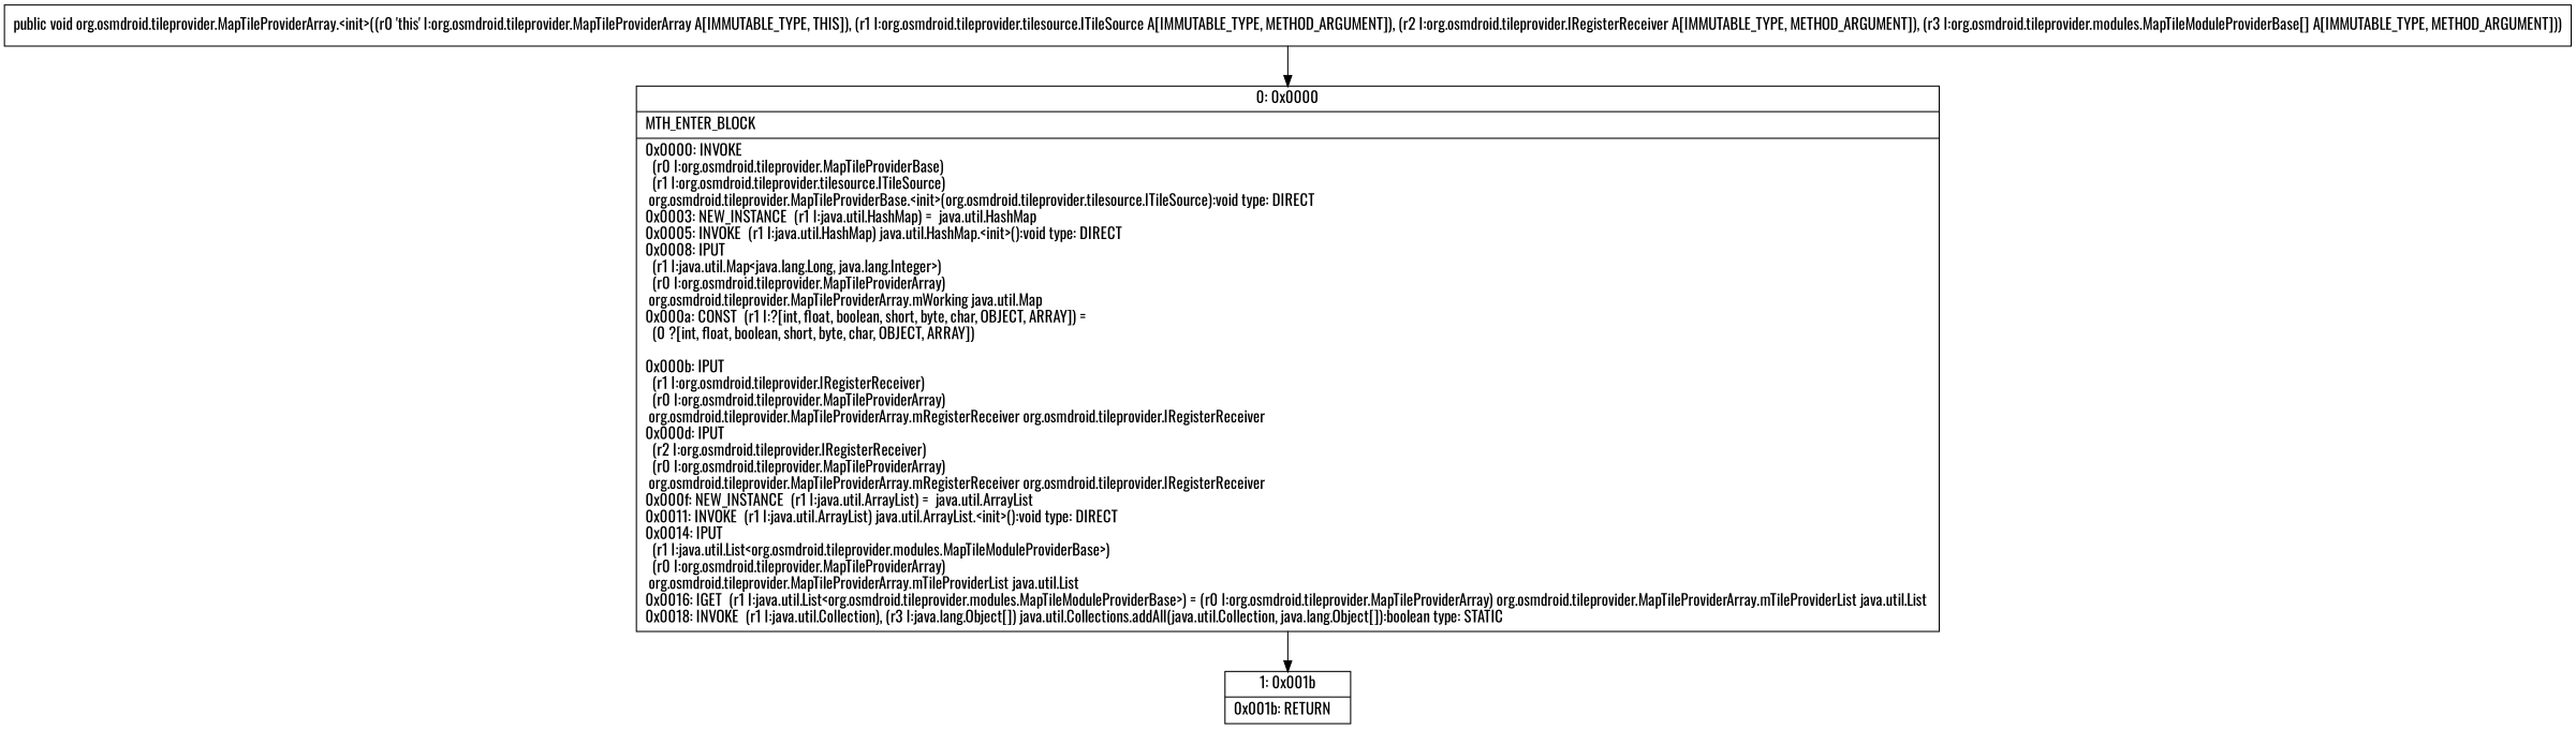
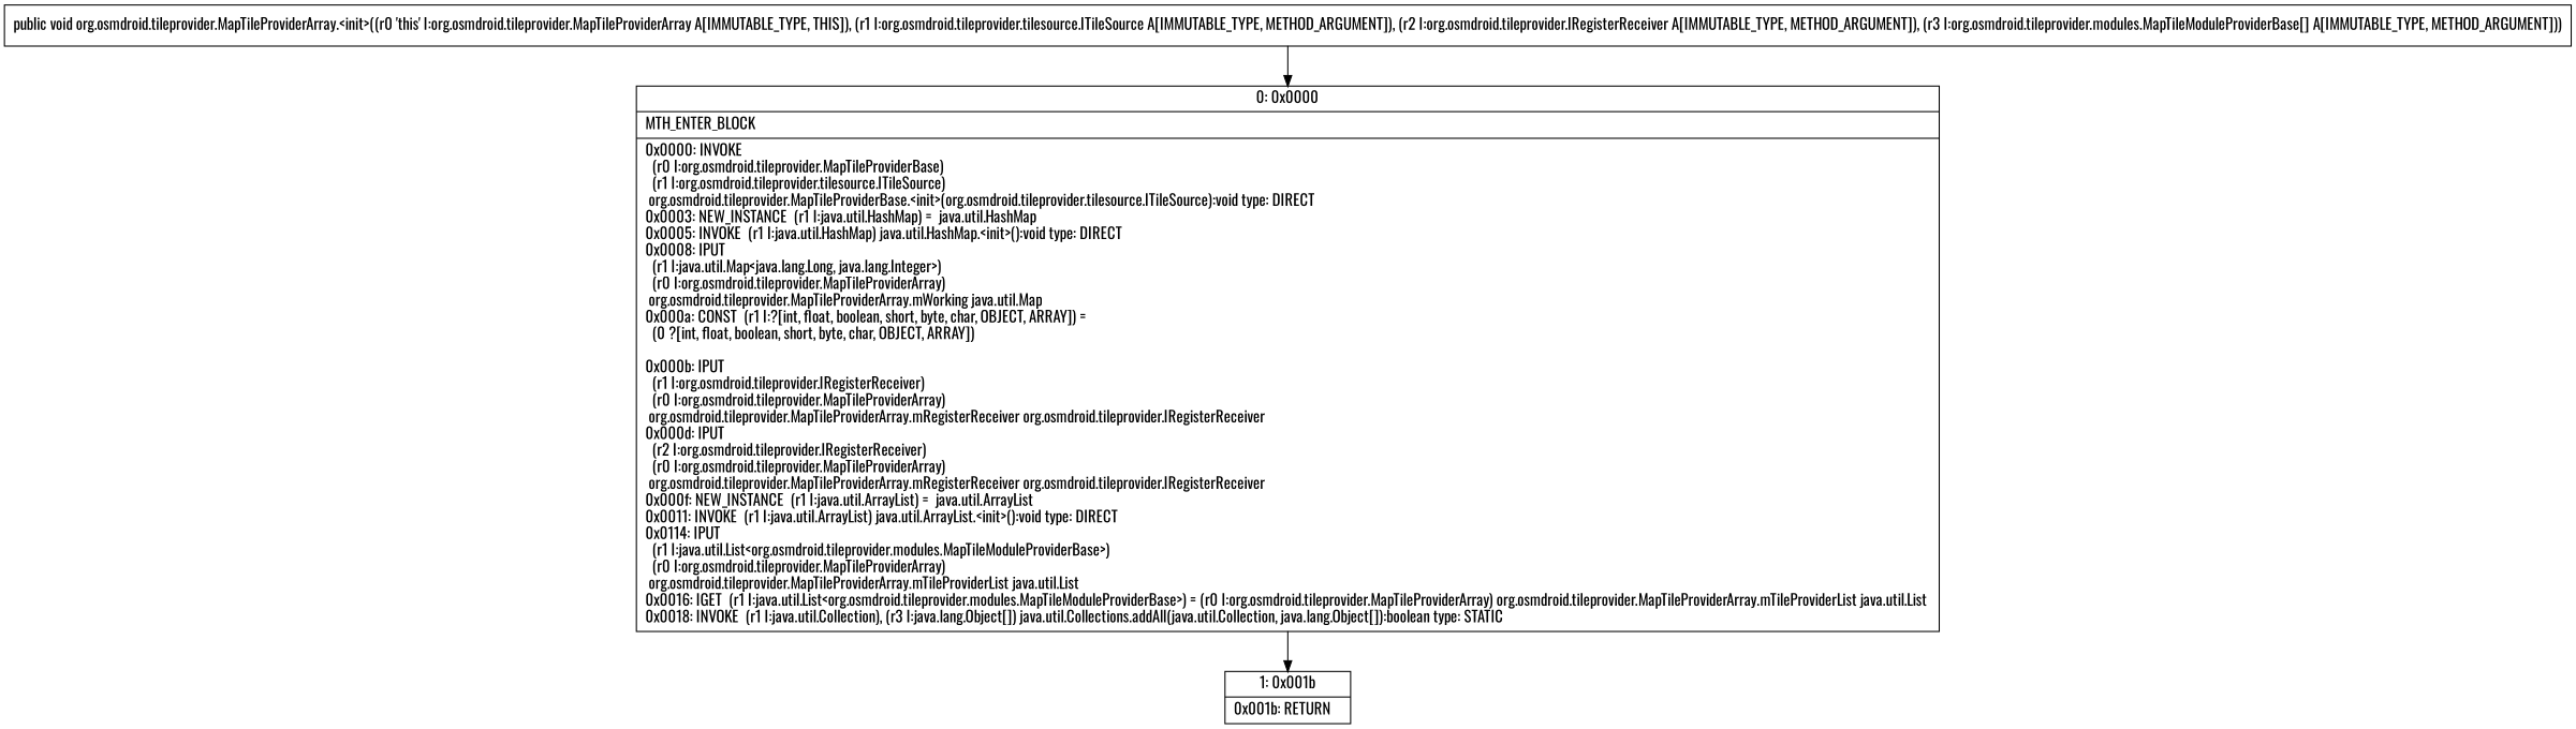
  digraph {
    fontname=Oswald
    node [shape=record fontname=Oswald]
    edge [fontname=Oswald]
-   n1 [label="{0\:\ 0x0000|MTH_ENTER_BLOCK\l|0x0000: INVOKE  \l  (r0 I:org.osmdroid.tileprovider.MapTileProviderBase)\l  (r1 I:org.osmdroid.tileprovider.tilesource.ITileSource)\l org.osmdroid.tileprovider.MapTileProviderBase.\<init\>(org.osmdroid.tileprovider.tilesource.ITileSource):void type: DIRECT \l0x0003: NEW_INSTANCE  (r1 I:java.util.HashMap) =  java.util.HashMap \l0x0005: INVOKE  (r1 I:java.util.HashMap) java.util.HashMap.\<init\>():void type: DIRECT \l0x0008: IPUT  \l  (r1 I:java.util.Map\<java.lang.Long, java.lang.Integer\>)\l  (r0 I:org.osmdroid.tileprovider.MapTileProviderArray)\l org.osmdroid.tileprovider.MapTileProviderArray.mWorking java.util.Map \l0x000a: CONST  (r1 I:?[int, float, boolean, short, byte, char, OBJECT, ARRAY]) = \l  (0 ?[int, float, boolean, short, byte, char, OBJECT, ARRAY])\l \l0x000b: IPUT  \l  (r1 I:org.osmdroid.tileprovider.IRegisterReceiver)\l  (r0 I:org.osmdroid.tileprovider.MapTileProviderArray)\l org.osmdroid.tileprovider.MapTileProviderArray.mRegisterReceiver org.osmdroid.tileprovider.IRegisterReceiver \l0x000d: IPUT  \l  (r2 I:org.osmdroid.tileprovider.IRegisterReceiver)\l  (r0 I:org.osmdroid.tileprovider.MapTileProviderArray)\l org.osmdroid.tileprovider.MapTileProviderArray.mRegisterReceiver org.osmdroid.tileprovider.IRegisterReceiver \l0x000f: NEW_INSTANCE  (r1 I:java.util.ArrayList) =  java.util.ArrayList \l0x0011: INVOKE  (r1 I:java.util.ArrayList) java.util.ArrayList.\<init\>():void type: DIRECT \l0x0014: IPUT  \l  (r1 I:java.util.List\<org.osmdroid.tileprovider.modules.MapTileModuleProviderBase\>)\l  (r0 I:org.osmdroid.tileprovider.MapTileProviderArray)\l org.osmdroid.tileprovider.MapTileProviderArray.mTileProviderList java.util.List \l0x0016: IGET  (r1 I:java.util.List\<org.osmdroid.tileprovider.modules.MapTileModuleProviderBase\>) = (r0 I:org.osmdroid.tileprovider.MapTileProviderArray) org.osmdroid.tileprovider.MapTileProviderArray.mTileProviderList java.util.List \l0x0018: INVOKE  (r1 I:java.util.Collection), (r3 I:java.lang.Object[]) java.util.Collections.addAll(java.util.Collection, java.lang.Object[]):boolean type: STATIC \l}"]
+   n1 [label="{0\:\ 0x0000|MTH_ENTER_BLOCK\l|0x0000: INVOKE  \l  (r0 I:org.osmdroid.tileprovider.MapTileProviderBase)\l  (r1 I:org.osmdroid.tileprovider.tilesource.ITileSource)\l org.osmdroid.tileprovider.MapTileProviderBase.\<init\>(org.osmdroid.tileprovider.tilesource.ITileSource):void type: DIRECT \l0x0003: NEW_INSTANCE  (r1 I:java.util.HashMap) =  java.util.HashMap \l0x0005: INVOKE  (r1 I:java.util.HashMap) java.util.HashMap.\<init\>():void type: DIRECT \l0x0008: IPUT  \l  (r1 I:java.util.Map\<java.lang.Long, java.lang.Integer\>)\l  (r0 I:org.osmdroid.tileprovider.MapTileProviderArray)\l org.osmdroid.tileprovider.MapTileProviderArray.mWorking java.util.Map \l0x000a: CONST  (r1 I:?[int, float, boolean, short, byte, char, OBJECT, ARRAY]) = \l  (0 ?[int, float, boolean, short, byte, char, OBJECT, ARRAY])\l \l0x000b: IPUT  \l  (r1 I:org.osmdroid.tileprovider.IRegisterReceiver)\l  (r0 I:org.osmdroid.tileprovider.MapTileProviderArray)\l org.osmdroid.tileprovider.MapTileProviderArray.mRegisterReceiver org.osmdroid.tileprovider.IRegisterReceiver \l0x000d: IPUT  \l  (r2 I:org.osmdroid.tileprovider.IRegisterReceiver)\l  (r0 I:org.osmdroid.tileprovider.MapTileProviderArray)\l org.osmdroid.tileprovider.MapTileProviderArray.mRegisterReceiver org.osmdroid.tileprovider.IRegisterReceiver \l0x000f: NEW_INSTANCE  (r1 I:java.util.ArrayList) =  java.util.ArrayList \l0x0011: INVOKE  (r1 I:java.util.ArrayList) java.util.ArrayList.\<init\>():void type: DIRECT \l0x0114: IPUT  \l  (r1 I:java.util.List\<org.osmdroid.tileprovider.modules.MapTileModuleProviderBase\>)\l  (r0 I:org.osmdroid.tileprovider.MapTileProviderArray)\l org.osmdroid.tileprovider.MapTileProviderArray.mTileProviderList java.util.List \l0x0016: IGET  (r1 I:java.util.List\<org.osmdroid.tileprovider.modules.MapTileModuleProviderBase\>) = (r0 I:org.osmdroid.tileprovider.MapTileProviderArray) org.osmdroid.tileprovider.MapTileProviderArray.mTileProviderList java.util.List \l0x0018: INVOKE  (r1 I:java.util.Collection), (r3 I:java.lang.Object[]) java.util.Collections.addAll(java.util.Collection, java.lang.Object[]):boolean type: STATIC \l}"]
    n2 [label="{1\:\ 0x001b|0x001b: RETURN   \l}"]
    n3 [label="{public void org.osmdroid.tileprovider.MapTileProviderArray.\<init\>((r0 'this' I:org.osmdroid.tileprovider.MapTileProviderArray A[IMMUTABLE_TYPE, THIS]), (r1 I:org.osmdroid.tileprovider.tilesource.ITileSource A[IMMUTABLE_TYPE, METHOD_ARGUMENT]), (r2 I:org.osmdroid.tileprovider.IRegisterReceiver A[IMMUTABLE_TYPE, METHOD_ARGUMENT]), (r3 I:org.osmdroid.tileprovider.modules.MapTileModuleProviderBase[] A[IMMUTABLE_TYPE, METHOD_ARGUMENT])) }"]
    n1 -> n2
    n3 -> n1
  }
